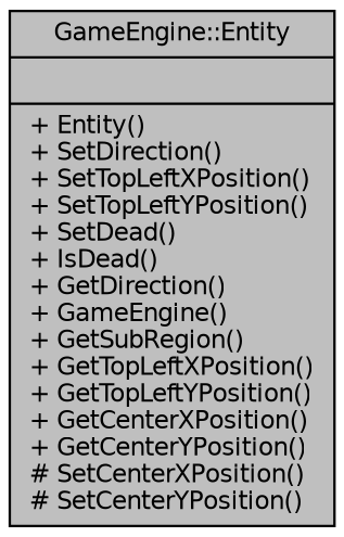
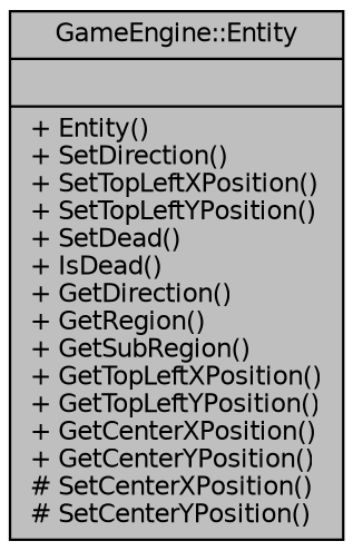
  digraph {
-   n1 [color=black fillcolor=grey75 fontcolor=black fontname=Helvetica fontsize=10 height=0.2 label="{GameEngine::Entity\n||+ Entity()\l+ SetDirection()\l+ SetTopLeftXPosition()\l+ SetTopLeftYPosition()\l+ SetDead()\l+ IsDead()\l+ GetDirection()\l+ GameEngine()\l+ GetSubRegion()\l+ GetTopLeftXPosition()\l+ GetTopLeftYPosition()\l+ GetCenterXPosition()\l+ GetCenterYPosition()\l# SetCenterXPosition()\l# SetCenterYPosition()\l}" shape=record style=filled width=0.4]
+   n1 [color=black fillcolor=grey75 fontcolor=black fontname=Helvetica fontsize=10 height=0.2 label="{GameEngine::Entity\n||+ Entity()\l+ SetDirection()\l+ SetTopLeftXPosition()\l+ SetTopLeftYPosition()\l+ SetDead()\l+ IsDead()\l+ GetDirection()\l+ GetRegion()\l+ GetSubRegion()\l+ GetTopLeftXPosition()\l+ GetTopLeftYPosition()\l+ GetCenterXPosition()\l+ GetCenterYPosition()\l# SetCenterXPosition()\l# SetCenterYPosition()\l}" shape=record style=filled width=0.4]
  }
